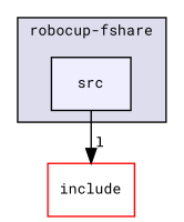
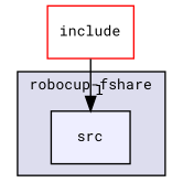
  digraph {
    compound=true
    fontname="Roboto Mono"
    node [fontname="Roboto Mono" fontsize=10 shape=box style=filled]
    n1 [fillcolor="#eeeeff" label=src pencolor=black]
    n2 [color=red fillcolor=white label=include]
    subgraph cluster_1 {
      bgcolor="#ddddee"
      fontsize=10
      label="robocup-fshare"
      pencolor=black
      n1
    }
-   n1 -> n2 [headlabel=1 labeldistance=1.5 labelfontname=Helvetica labelfontsize=10 fontname="Roboto Mono"]
+   n2 -> n1 [headlabel=1 labeldistance=1.5 labelfontname=Helvetica labelfontsize=10 fontname="Roboto Mono"]
  }
